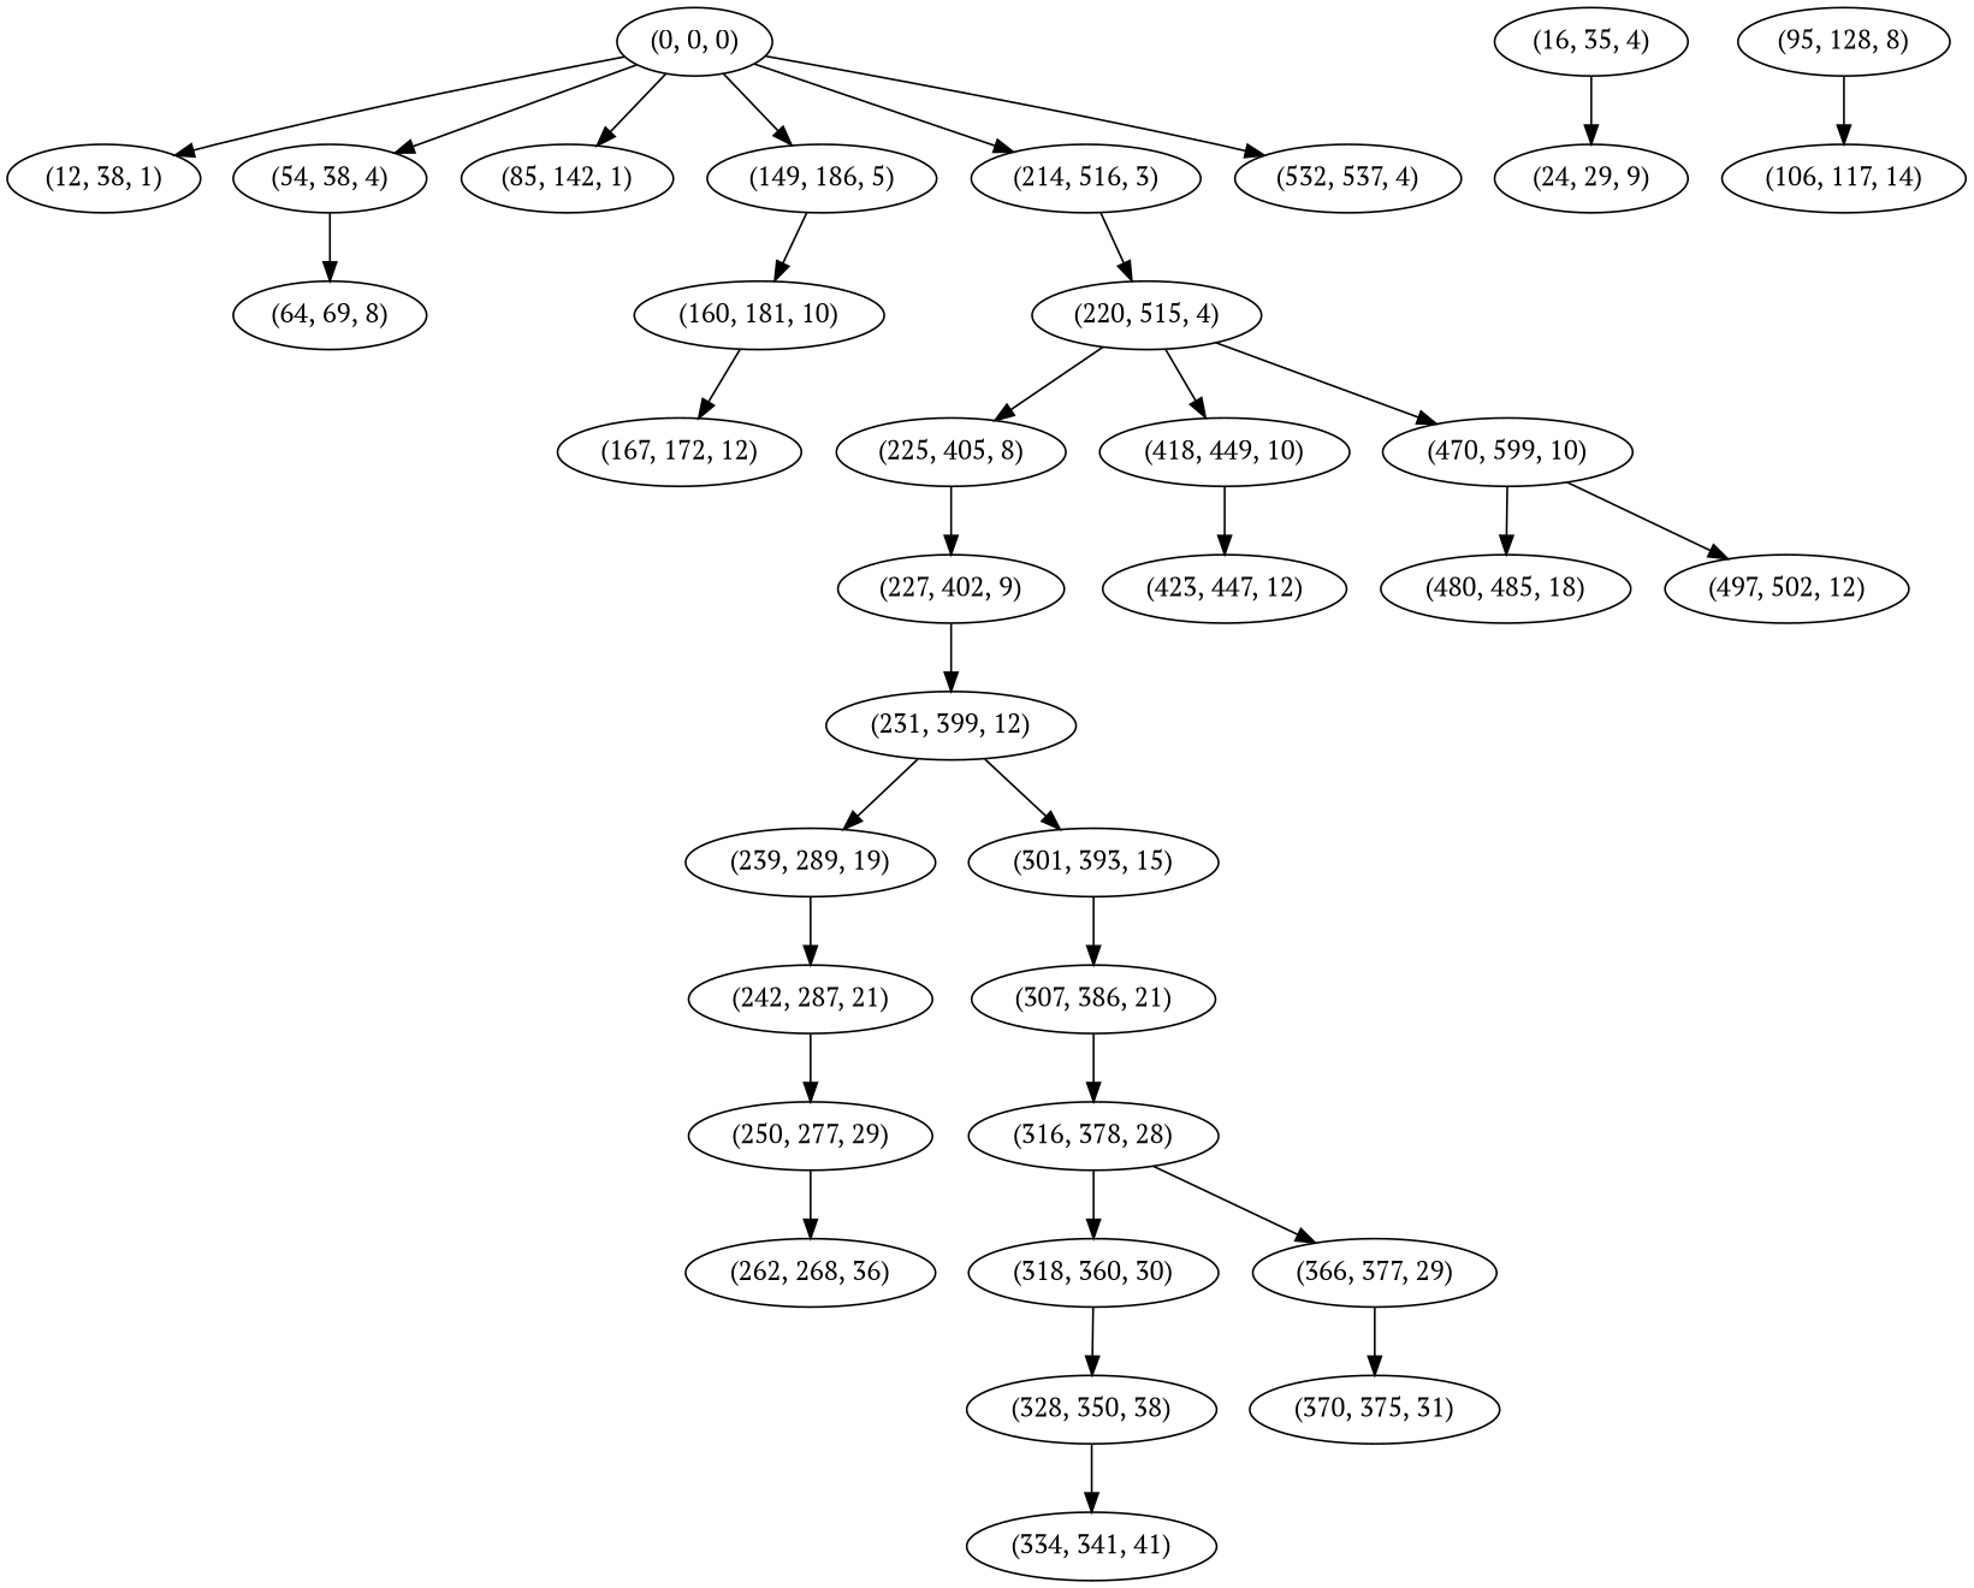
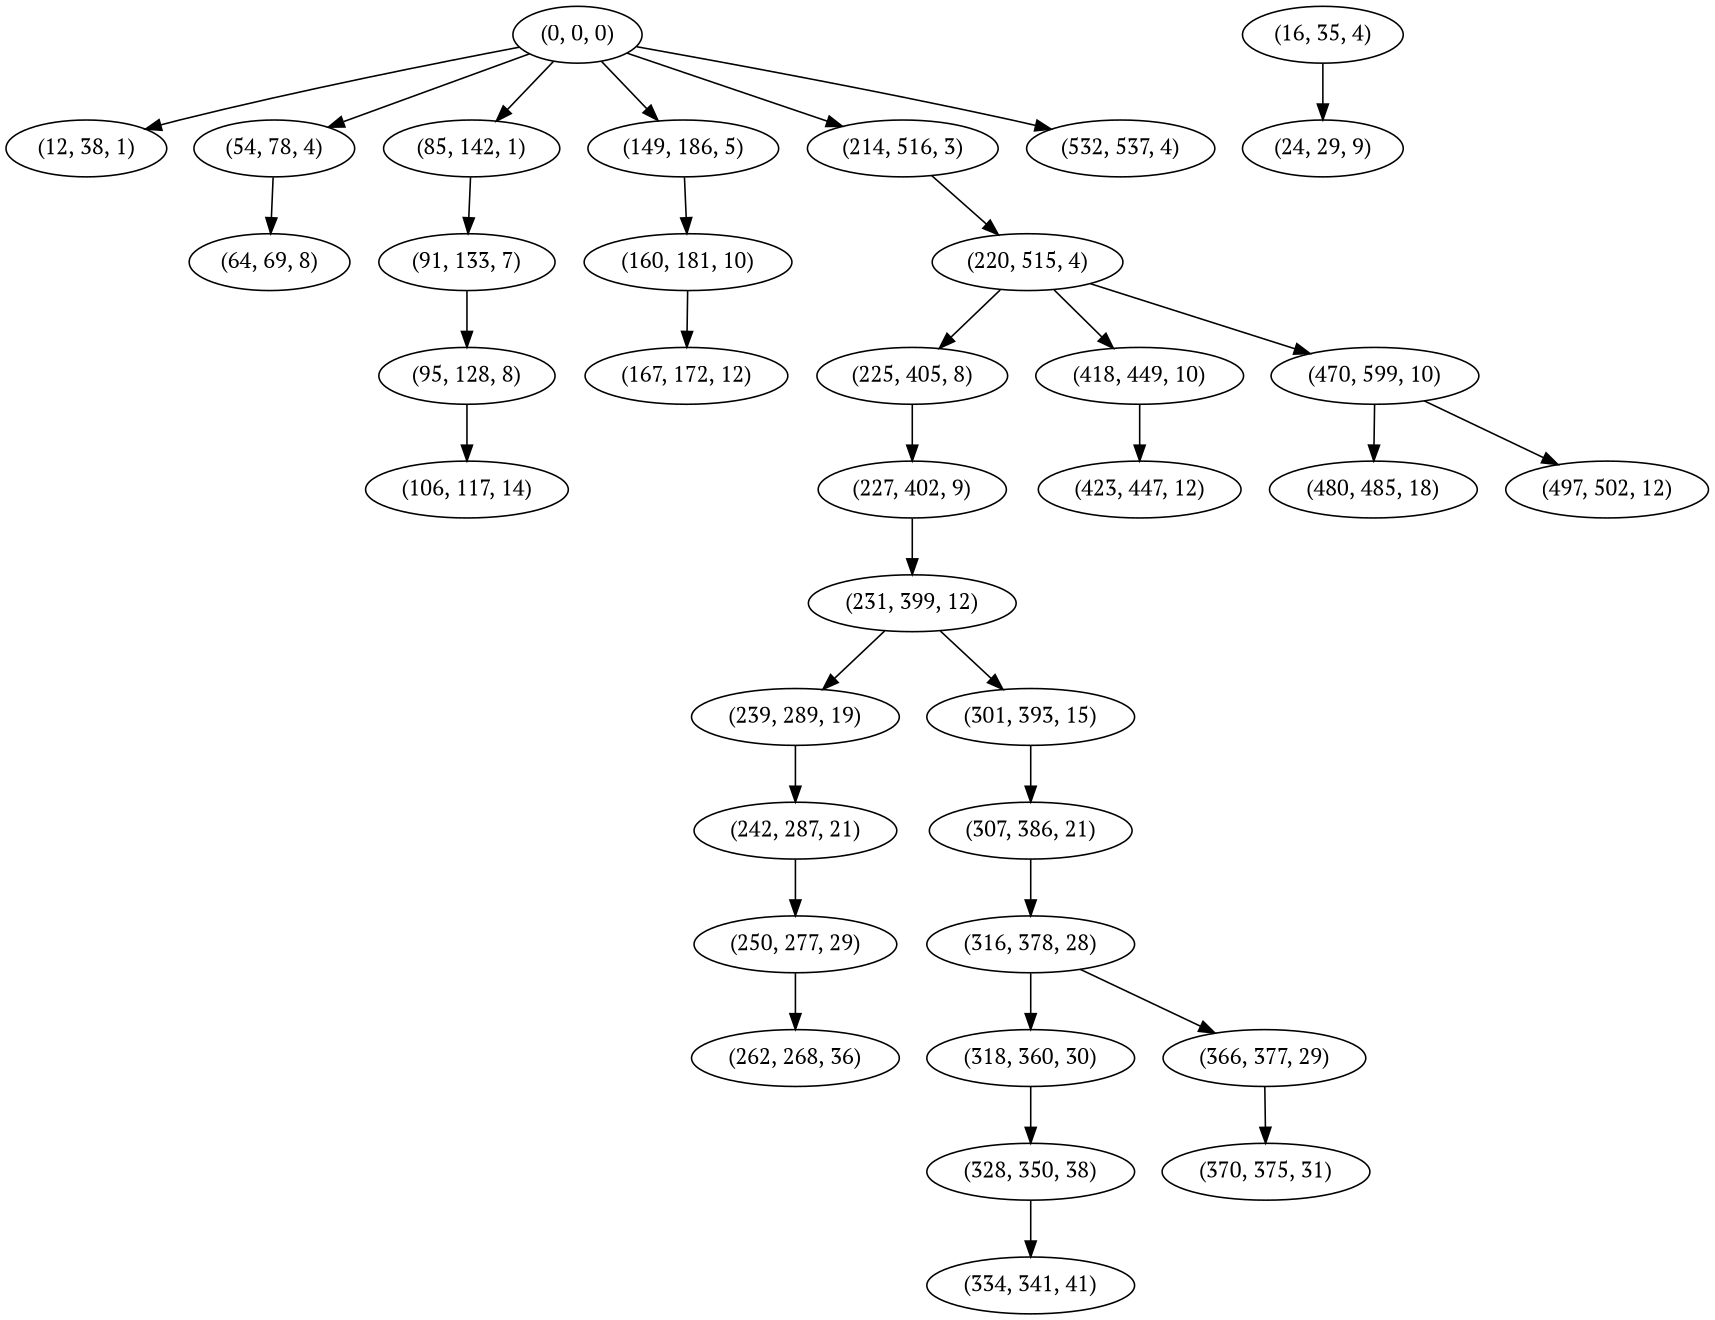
  digraph {
    fontname="PT Serif"
    node [fontname="PT Serif"]
    edge [fontname="PT Serif"]
    "(0, 0, 0)"
    "(12, 38, 1)"
-   "(54, 78, 4)" [label="(54, 38, 4)"]
+   "(54, 78, 4)"
    "(85, 142, 1)"
    "(149, 186, 5)"
    "(214, 516, 3)"
    "(532, 537, 4)"
    "(64, 69, 8)"
+   "(91, 133, 7)"
    "(160, 181, 10)"
    "(220, 515, 4)"
    "(16, 35, 4)"
    "(24, 29, 9)"
    "(95, 128, 8)"
    "(106, 117, 14)"
    "(167, 172, 12)"
    "(225, 405, 8)"
    "(418, 449, 10)"
    n19 [label="(470, 599, 10)"]
    "(227, 402, 9)"
    "(423, 447, 12)"
    "(480, 485, 18)"
    "(497, 502, 12)"
    "(231, 399, 12)"
    "(239, 289, 19)"
    "(301, 393, 15)"
    "(242, 287, 21)"
    "(307, 386, 21)"
    "(250, 277, 29)"
    "(262, 268, 36)"
    "(316, 378, 28)"
    "(318, 360, 30)"
    "(366, 377, 29)"
    "(328, 350, 38)"
    "(370, 375, 31)"
    "(334, 341, 41)"
    "(0, 0, 0)" -> "(12, 38, 1)"
    "(0, 0, 0)" -> "(54, 78, 4)"
    "(0, 0, 0)" -> "(85, 142, 1)"
    "(0, 0, 0)" -> "(149, 186, 5)"
    "(0, 0, 0)" -> "(214, 516, 3)"
    "(0, 0, 0)" -> "(532, 537, 4)"
    "(54, 78, 4)" -> "(64, 69, 8)"
+   "(85, 142, 1)" -> "(91, 133, 7)"
    "(149, 186, 5)" -> "(160, 181, 10)"
    "(214, 516, 3)" -> "(220, 515, 4)"
+   "(91, 133, 7)" -> "(95, 128, 8)"
    "(160, 181, 10)" -> "(167, 172, 12)"
    "(220, 515, 4)" -> "(225, 405, 8)"
    "(220, 515, 4)" -> "(418, 449, 10)"
    "(220, 515, 4)" -> n19
    "(16, 35, 4)" -> "(24, 29, 9)"
    "(95, 128, 8)" -> "(106, 117, 14)"
    "(225, 405, 8)" -> "(227, 402, 9)"
    "(418, 449, 10)" -> "(423, 447, 12)"
    n19 -> "(480, 485, 18)"
    n19 -> "(497, 502, 12)"
    "(227, 402, 9)" -> "(231, 399, 12)"
    "(231, 399, 12)" -> "(239, 289, 19)"
    "(231, 399, 12)" -> "(301, 393, 15)"
    "(239, 289, 19)" -> "(242, 287, 21)"
    "(301, 393, 15)" -> "(307, 386, 21)"
    "(242, 287, 21)" -> "(250, 277, 29)"
    "(307, 386, 21)" -> "(316, 378, 28)"
    "(250, 277, 29)" -> "(262, 268, 36)"
    "(316, 378, 28)" -> "(318, 360, 30)"
    "(316, 378, 28)" -> "(366, 377, 29)"
    "(318, 360, 30)" -> "(328, 350, 38)"
    "(366, 377, 29)" -> "(370, 375, 31)"
    "(328, 350, 38)" -> "(334, 341, 41)"
  }
